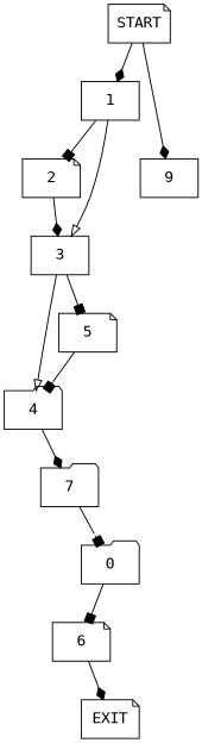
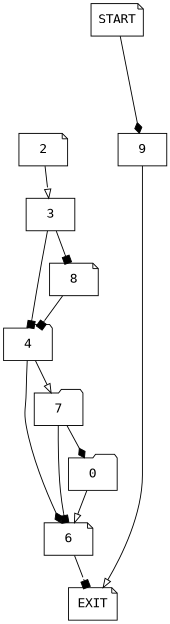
  digraph {
    fontname="DejaVu Sans Mono"
    node [fontname="DejaVu Sans Mono" shape=note]
    edge [arrowhead=diamond fontname="DejaVu Sans Mono"]
    n1 [label=START]
-   1 [shape=box]
    9 [shape=box]
    2
    3 [shape=box]
    n6 [label=EXIT]
    4 [shape=folder]
-   5
+   5 [label=8]
    6
    7 [shape=folder]
    n11 [label=0 shape=folder]
-   n1 -> 1
    n1 -> 9
-   1 -> 2 [arrowhead=box]
-   1 -> 3 [arrowhead=onormal]
-   2 -> 3
-   3 -> 4 [arrowhead=onormal]
+   9 -> n6 [arrowhead=onormal]
+   2 -> 3 [arrowhead=onormal]
+   3 -> 4 [arrowhead=box]
    3 -> 5 [arrowhead=box]
-   4 -> 7
+   4 -> 6
+   4 -> 7 [arrowhead=onormal]
    5 -> 4 [arrowhead=box]
-   6 -> n6
-   7 -> n11 [arrowhead=box]
-   n11 -> 6 [arrowhead=box]
+   6 -> n6 [arrowhead=box]
+   7 -> 6 [arrowhead=box]
+   7 -> n11
+   n11 -> 6 [arrowhead=onormal]
  }
